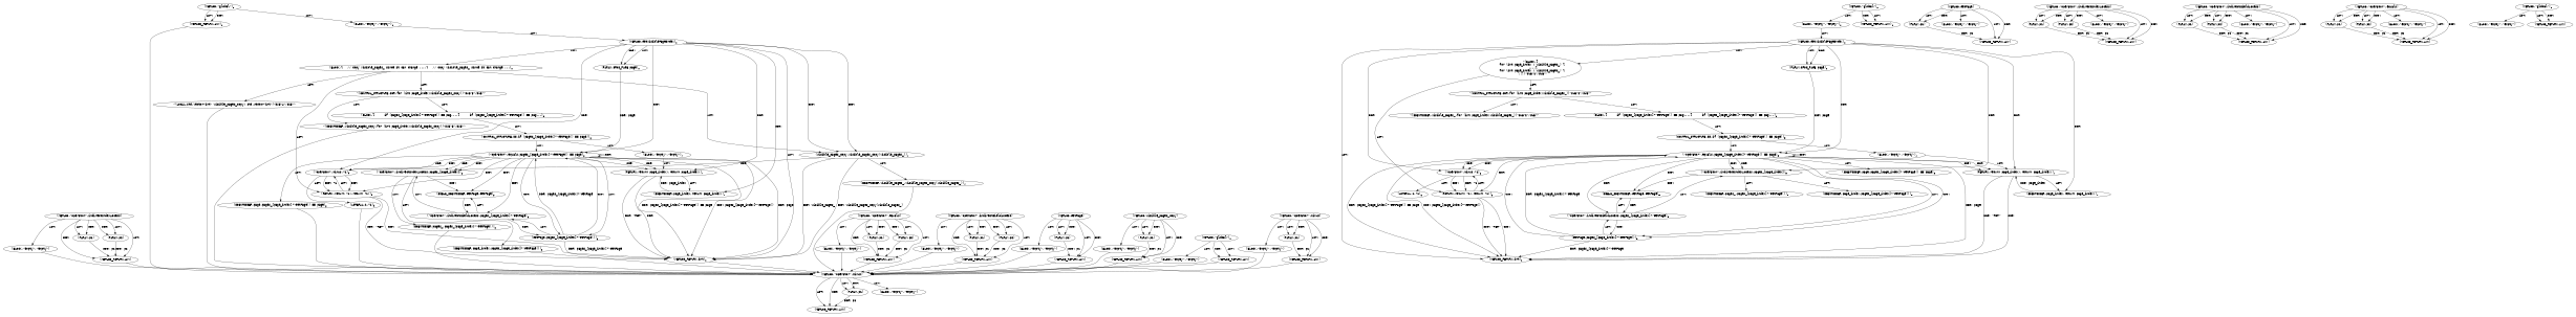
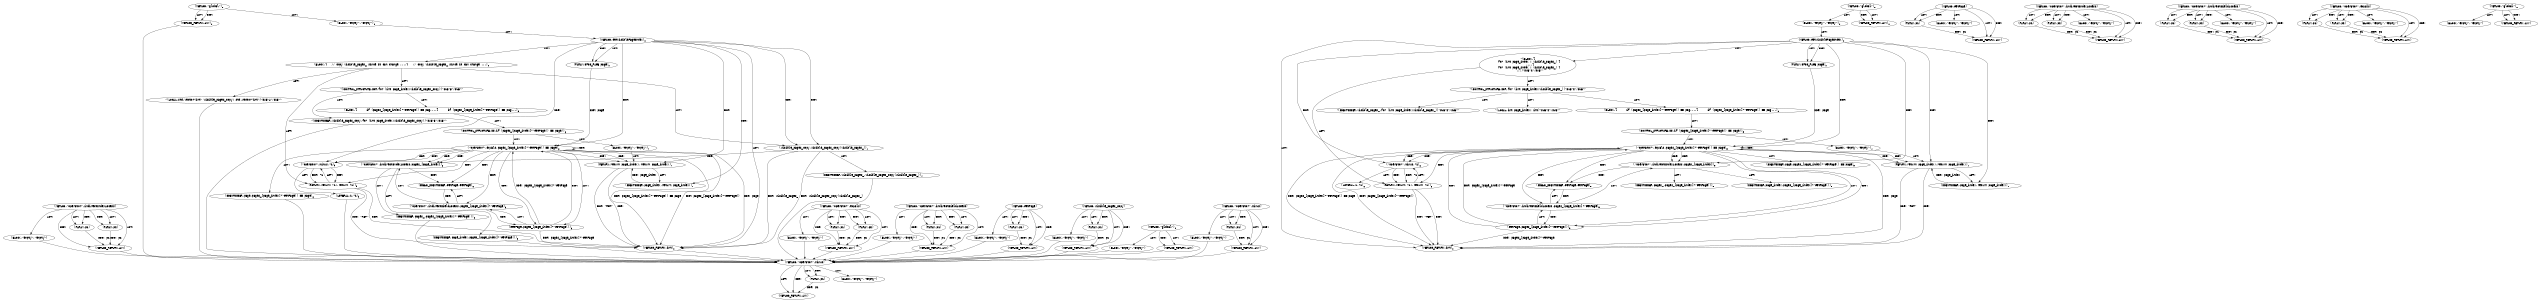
  digraph {
    fontname="DejaVu Sans Mono"
    node [fontname="DejaVu Sans Mono"]
    edge [fontname="DejaVu Sans Mono"]
    n1 [label=<(METHOD,&lt;operator&gt;.minus)>]
    n2 [label=<(PARAM,p1)>]
    n3 [label=<(BLOCK,&lt;empty&gt;,&lt;empty&gt;)>]
    n4 [label=<(METHOD_RETURN,ANY)>]
    n5 [label=<(METHOD,&lt;global&gt;)<SUB>1</SUB>>]
    n6 [label=<(BLOCK,&lt;empty&gt;,&lt;empty&gt;)<SUB>1</SUB>>]
    n7 [label=<(METHOD_RETURN,ANY)<SUB>1</SUB>>]
    n8 [label=<(METHOD,GetVisiblePageIndex)<SUB>1</SUB>>]
    n9 [label=<(PARAM,FPDF_PAGE page)<SUB>1</SUB>>]
    n10 [label="<(BLOCK,{\n  for (int page_index : visible_pages_) {\n   ...,{\n  for (int page_index : visible_pages_) {\n   ...)<SUB>1</SUB>>"]
    n11 [label=<(&lt;operator&gt;.equals,pages_[page_index]-&gt;GetPage() == page)<SUB>3</SUB>>]
    n12 [label=<(&lt;operator&gt;.indirectIndexAccess,pages_[page_index])<SUB>3</SUB>>]
    n13 [label=<(RETURN,return page_index;,return page_index;)<SUB>4</SUB>>]
    n14 [label=<(IDENTIFIER,page_index,return page_index;)<SUB>4</SUB>>]
    n15 [label=<(&lt;operator&gt;.minus,-1)<SUB>6</SUB>>]
    n16 [label=<(METHOD_RETURN,int)<SUB>1</SUB>>]
    n17 [label="<(CONTROL_STRUCTURE,FOR,for (int page_index:visible_pages_))<SUB>2</SUB>>"]
    n18 [label=<(RETURN,return -1;,return -1;)<SUB>6</SUB>>]
    n19 [label=<(GetPage,pages_[page_index]-&gt;GetPage())<SUB>3</SUB>>]
    n20 [label=<(&lt;operator&gt;.indirectFieldAccess,pages_[page_index]-&gt;GetPage)<SUB>3</SUB>>]
    n21 [label=<(FIELD_IDENTIFIER,GetPage,GetPage)<SUB>3</SUB>>]
    n22 [label=<(IDENTIFIER,page,pages_[page_index]-&gt;GetPage() == page)<SUB>3</SUB>>]
    n23 [label=<(IDENTIFIER,pages_,pages_[page_index]-&gt;GetPage())<SUB>3</SUB>>]
    n24 [label=<(IDENTIFIER,page_index,pages_[page_index]-&gt;GetPage())<SUB>3</SUB>>]
    n25 [label=<(LITERAL,1,-1)<SUB>6</SUB>>]
    n26 [label="<(IDENTIFIER,visible_pages_,for (int page_index:visible_pages_))<SUB>2</SUB>>"]
+   n27 [label="<(LOCAL,int page_index: int)<SUB>2</SUB>>"]
    n28 [label=<(BLOCK,{      if (pages_[page_index]-&gt;GetPage() == pag...,{      if (pages_[page_index]-&gt;GetPage() == pag...)<SUB>2</SUB>>]
    n29 [label=<(CONTROL_STRUCTURE,IF,if (pages_[page_index]-&gt;GetPage() == page))<SUB>3</SUB>>]
    n30 [label=<(BLOCK,&lt;empty&gt;,&lt;empty&gt;)<SUB>4</SUB>>]
    n31 [label=<(METHOD,GetPage)>]
    n32 [label=<(PARAM,p1)>]
    n33 [label=<(BLOCK,&lt;empty&gt;,&lt;empty&gt;)>]
    n34 [label=<(METHOD_RETURN,ANY)>]
    n35 [label=<(METHOD,&lt;operator&gt;.indirectIndexAccess)>]
    n36 [label=<(PARAM,p1)>]
    n37 [label=<(PARAM,p2)>]
    n38 [label=<(BLOCK,&lt;empty&gt;,&lt;empty&gt;)>]
    n39 [label=<(METHOD_RETURN,ANY)>]
    n40 [label=<(METHOD,&lt;operator&gt;.indirectFieldAccess)>]
    n41 [label=<(PARAM,p1)>]
    n42 [label=<(PARAM,p2)>]
    n43 [label=<(BLOCK,&lt;empty&gt;,&lt;empty&gt;)>]
    n44 [label=<(METHOD_RETURN,ANY)>]
    n45 [label=<(METHOD,&lt;operator&gt;.equals)>]
    n46 [label=<(PARAM,p1)>]
    n47 [label=<(PARAM,p2)>]
    n48 [label=<(BLOCK,&lt;empty&gt;,&lt;empty&gt;)>]
    n49 [label=<(METHOD_RETURN,ANY)>]
    n50 [label=<(METHOD,&lt;global&gt;)<SUB>1</SUB>>]
    n51 [label=<(BLOCK,&lt;empty&gt;,&lt;empty&gt;)>]
    n52 [label=<(METHOD_RETURN,ANY)>]
    n53 [label=<(METHOD,&lt;operator&gt;.indirectIndexAccess)>]
    n54 [label=<(PARAM,p1)>]
    n55 [label=<(PARAM,p2)>]
    n56 [label=<(BLOCK,&lt;empty&gt;,&lt;empty&gt;)>]
    n57 [label=<(METHOD_RETURN,ANY)>]
    n58 [label=<(METHOD,&lt;global&gt;)<SUB>1</SUB>>]
    n59 [label=<(BLOCK,&lt;empty&gt;,&lt;empty&gt;)<SUB>1</SUB>>]
    n60 [label=<(METHOD_RETURN,ANY)<SUB>1</SUB>>]
    n61 [label=<(METHOD,GetVisiblePageIndex)<SUB>1</SUB>>]
    n62 [label=<(PARAM,FPDF_PAGE page)<SUB>1</SUB>>]
    n63 [label=<(BLOCK,{   // Copy visible_pages_ since it can change ...,{   // Copy visible_pages_ since it can change ...)<SUB>1</SUB>>]
    n64 [label=<(visible_pages_copy,visible_pages_copy(visible_pages_))<SUB>4</SUB>>]
    n65 [label=<(&lt;operator&gt;.equals,pages_[page_index]-&gt;GetPage() == page)<SUB>6</SUB>>]
    n66 [label=<(RETURN,return page_index;,return page_index;)<SUB>7</SUB>>]
    n67 [label=<(IDENTIFIER,page_index,return page_index;)<SUB>7</SUB>>]
    n68 [label=<(&lt;operator&gt;.minus,-1)<SUB>9</SUB>>]
    n69 [label=<(METHOD_RETURN,int)<SUB>1</SUB>>]
    n70 [label="<(LOCAL,std.vector&lt;int&gt; visible_pages_copy: std.vector&lt;int&gt;)<SUB>4</SUB>>"]
    n71 [label="<(CONTROL_STRUCTURE,FOR,for (int page_index:visible_pages_copy))<SUB>5</SUB>>"]
    n72 [label=<(RETURN,return -1;,return -1;)<SUB>9</SUB>>]
    n73 [label=<(IDENTIFIER,visible_pages_,visible_pages_copy(visible_pages_))<SUB>4</SUB>>]
    n74 [label=<(&lt;operator&gt;.indirectIndexAccess,pages_[page_index])<SUB>6</SUB>>]
    n75 [label=<(GetPage,pages_[page_index]-&gt;GetPage())<SUB>6</SUB>>]
    n76 [label=<(&lt;operator&gt;.indirectFieldAccess,pages_[page_index]-&gt;GetPage)<SUB>6</SUB>>]
    n77 [label=<(FIELD_IDENTIFIER,GetPage,GetPage)<SUB>6</SUB>>]
    n78 [label=<(IDENTIFIER,page,pages_[page_index]-&gt;GetPage() == page)<SUB>6</SUB>>]
    n79 [label=<(LITERAL,1,-1)<SUB>9</SUB>>]
    n80 [label="<(IDENTIFIER,visible_pages_copy,for (int page_index:visible_pages_copy))<SUB>5</SUB>>"]
    n81 [label=<(BLOCK,{      if (pages_[page_index]-&gt;GetPage() == pag...,{      if (pages_[page_index]-&gt;GetPage() == pag...)<SUB>5</SUB>>]
    n82 [label=<(IDENTIFIER,pages_,pages_[page_index]-&gt;GetPage())<SUB>6</SUB>>]
    n83 [label=<(IDENTIFIER,page_index,pages_[page_index]-&gt;GetPage())<SUB>6</SUB>>]
    n84 [label=<(CONTROL_STRUCTURE,IF,if (pages_[page_index]-&gt;GetPage() == page))<SUB>6</SUB>>]
    n85 [label=<(BLOCK,&lt;empty&gt;,&lt;empty&gt;)<SUB>7</SUB>>]
    n86 [label=<(METHOD,&lt;operator&gt;.equals)>]
    n87 [label=<(PARAM,p1)>]
    n88 [label=<(PARAM,p2)>]
    n89 [label=<(BLOCK,&lt;empty&gt;,&lt;empty&gt;)>]
    n90 [label=<(METHOD_RETURN,ANY)>]
    n91 [label=<(METHOD,&lt;operator&gt;.indirectFieldAccess)>]
    n92 [label=<(PARAM,p1)>]
    n93 [label=<(PARAM,p2)>]
    n94 [label=<(BLOCK,&lt;empty&gt;,&lt;empty&gt;)>]
    n95 [label=<(METHOD_RETURN,ANY)>]
    n96 [label=<(METHOD,GetPage)>]
    n97 [label=<(PARAM,p1)>]
    n98 [label=<(BLOCK,&lt;empty&gt;,&lt;empty&gt;)>]
    n99 [label=<(METHOD_RETURN,ANY)>]
    n100 [label=<(METHOD,visible_pages_copy)>]
    n101 [label=<(PARAM,p1)>]
    n102 [label=<(BLOCK,&lt;empty&gt;,&lt;empty&gt;)>]
    n103 [label=<(METHOD_RETURN,ANY)>]
    n104 [label=<(METHOD,&lt;global&gt;)<SUB>1</SUB>>]
    n105 [label=<(BLOCK,&lt;empty&gt;,&lt;empty&gt;)>]
    n106 [label=<(METHOD_RETURN,ANY)>]
    n107 [label=<(METHOD,&lt;operator&gt;.minus)>]
    n108 [label=<(PARAM,p1)>]
    n109 [label=<(BLOCK,&lt;empty&gt;,&lt;empty&gt;)>]
    n110 [label=<(METHOD_RETURN,ANY)>]
    n1 -> n2 [label="AST: "]
    n1 -> n2 [label="DDG: "]
    n1 -> n3 [label="AST: "]
    n1 -> n4 [label="AST: "]
    n1 -> n4 [label="CFG: "]
    n2 -> n4 [label="DDG: p1"]
    n5 -> n6 [label="AST: "]
    n5 -> n7 [label="AST: "]
    n5 -> n7 [label="CFG: "]
    n6 -> n8 [label="AST: "]
    n8 -> n9 [label="AST: "]
    n8 -> n9 [label="DDG: "]
    n8 -> n10 [label="AST: "]
    n8 -> n11 [label="DDG: "]
    n8 -> n12 [label="CFG: "]
    n8 -> n13 [label="DDG: "]
    n8 -> n14 [label="DDG: "]
    n8 -> n15 [label="DDG: "]
    n8 -> n16 [label="AST: "]
    n9 -> n11 [label="DDG: page"]
    n10 -> n17 [label="AST: "]
    n10 -> n18 [label="AST: "]
    n11 -> n11 [label="CDG: "]
    n11 -> n12 [label="CFG: "]
    n11 -> n12 [label="CDG: "]
    n11 -> n13 [label="CFG: "]
    n11 -> n13 [label="CDG: "]
    n11 -> n15 [label="CFG: "]
    n11 -> n15 [label="CDG: "]
    n11 -> n16 [label="DDG: pages_[page_index]-&gt;GetPage()"]
    n11 -> n16 [label="DDG: page"]
    n11 -> n16 [label="DDG: pages_[page_index]-&gt;GetPage() == page"]
    n11 -> n18 [label="CDG: "]
    n11 -> n19 [label="AST: "]
    n11 -> n19 [label="CDG: "]
    n11 -> n20 [label="CDG: "]
    n11 -> n21 [label="CDG: "]
    n11 -> n22 [label="AST: "]
    n12 -> n21 [label="CFG: "]
    n12 -> n23 [label="AST: "]
    n12 -> n24 [label="AST: "]
    n13 -> n14 [label="AST: "]
    n13 -> n16 [label="CFG: "]
    n13 -> n16 [label="DDG: &lt;RET&gt;"]
    n14 -> n13 [label="DDG: page_index"]
    n15 -> n18 [label="CFG: "]
    n15 -> n18 [label="DDG: -1"]
    n15 -> n25 [label="AST: "]
    n17 -> n26 [label="AST: "]
+   n17 -> n27 [label="AST: "]
    n17 -> n28 [label="AST: "]
    n18 -> n15 [label="AST: "]
    n18 -> n16 [label="CFG: "]
    n18 -> n16 [label="DDG: &lt;RET&gt;"]
    n19 -> n11 [label="CFG: "]
    n19 -> n11 [label="DDG: pages_[page_index]-&gt;GetPage"]
    n19 -> n16 [label="DDG: pages_[page_index]-&gt;GetPage"]
    n19 -> n20 [label="AST: "]
    n20 -> n12 [label="AST: "]
    n20 -> n19 [label="CFG: "]
    n20 -> n21 [label="AST: "]
    n21 -> n20 [label="CFG: "]
    n28 -> n29 [label="AST: "]
    n29 -> n11 [label="AST: "]
    n29 -> n30 [label="AST: "]
    n30 -> n13 [label="AST: "]
    n31 -> n32 [label="AST: "]
    n31 -> n32 [label="DDG: "]
    n31 -> n33 [label="AST: "]
    n31 -> n34 [label="AST: "]
    n31 -> n34 [label="CFG: "]
    n32 -> n34 [label="DDG: p1"]
    n35 -> n36 [label="AST: "]
    n35 -> n36 [label="DDG: "]
    n35 -> n37 [label="AST: "]
    n35 -> n37 [label="DDG: "]
    n35 -> n38 [label="AST: "]
    n35 -> n39 [label="AST: "]
    n35 -> n39 [label="CFG: "]
    n36 -> n39 [label="DDG: p1"]
    n37 -> n39 [label="DDG: p2"]
    n40 -> n41 [label="AST: "]
    n40 -> n41 [label="DDG: "]
    n40 -> n42 [label="AST: "]
    n40 -> n42 [label="DDG: "]
    n40 -> n43 [label="AST: "]
    n40 -> n44 [label="AST: "]
    n40 -> n44 [label="CFG: "]
    n41 -> n44 [label="DDG: p1"]
    n42 -> n44 [label="DDG: p2"]
    n45 -> n46 [label="AST: "]
    n45 -> n46 [label="DDG: "]
    n45 -> n47 [label="AST: "]
    n45 -> n47 [label="DDG: "]
    n45 -> n48 [label="AST: "]
    n45 -> n49 [label="AST: "]
    n45 -> n49 [label="CFG: "]
    n46 -> n49 [label="DDG: p1"]
    n47 -> n49 [label="DDG: p2"]
    n50 -> n51 [label="AST: "]
    n50 -> n52 [label="AST: "]
    n50 -> n52 [label="CFG: "]
    n53 -> n54 [label="AST: "]
    n53 -> n54 [label="DDG: "]
    n53 -> n55 [label="AST: "]
    n53 -> n55 [label="DDG: "]
    n53 -> n56 [label="AST: "]
    n53 -> n57 [label="AST: "]
    n53 -> n57 [label="CFG: "]
    n54 -> n57 [label="DDG: p1"]
    n55 -> n57 [label="DDG: p2"]
    n56 -> n1
    n57 -> n1
    n58 -> n59 [label="AST: "]
    n58 -> n60 [label="AST: "]
    n58 -> n60 [label="CFG: "]
    n59 -> n61 [label="AST: "]
    n60 -> n1
    n61 -> n62 [label="AST: "]
    n61 -> n62 [label="DDG: "]
    n61 -> n63 [label="AST: "]
    n61 -> n64 [label="CFG: "]
    n61 -> n64 [label="DDG: "]
    n61 -> n65 [label="DDG: "]
    n61 -> n66 [label="DDG: "]
    n61 -> n67 [label="DDG: "]
    n61 -> n68 [label="DDG: "]
    n61 -> n69 [label="AST: "]
    n62 -> n65 [label="DDG: page"]
    n63 -> n64 [label="AST: "]
    n63 -> n70 [label="AST: "]
    n63 -> n71 [label="AST: "]
    n63 -> n72 [label="AST: "]
    n64 -> n69 [label="DDG: visible_pages_copy(visible_pages_)"]
    n64 -> n69 [label="DDG: visible_pages_"]
    n64 -> n73 [label="AST: "]
    n64 -> n74 [label="CFG: "]
    n65 -> n65 [label="CDG: "]
    n65 -> n66 [label="CFG: "]
    n65 -> n66 [label="CDG: "]
    n65 -> n68 [label="CFG: "]
    n65 -> n68 [label="CDG: "]
    n65 -> n69 [label="DDG: pages_[page_index]-&gt;GetPage()"]
    n65 -> n69 [label="DDG: page"]
    n65 -> n69 [label="DDG: pages_[page_index]-&gt;GetPage() == page"]
    n65 -> n72 [label="CDG: "]
    n65 -> n74 [label="CFG: "]
    n65 -> n74 [label="CDG: "]
    n65 -> n75 [label="AST: "]
    n65 -> n75 [label="CDG: "]
    n65 -> n76 [label="CDG: "]
    n65 -> n77 [label="CDG: "]
    n65 -> n78 [label="AST: "]
    n66 -> n67 [label="AST: "]
    n66 -> n69 [label="CFG: "]
    n66 -> n69 [label="DDG: &lt;RET&gt;"]
    n67 -> n66 [label="DDG: page_index"]
    n68 -> n72 [label="CFG: "]
    n68 -> n72 [label="DDG: -1"]
    n68 -> n79 [label="AST: "]
    n69 -> n1
    n70 -> n1
    n71 -> n80 [label="AST: "]
    n71 -> n81 [label="AST: "]
    n72 -> n68 [label="AST: "]
    n72 -> n69 [label="CFG: "]
    n72 -> n69 [label="DDG: &lt;RET&gt;"]
    n73 -> n1
    n74 -> n77 [label="CFG: "]
    n74 -> n82 [label="AST: "]
    n74 -> n83 [label="AST: "]
    n75 -> n65 [label="CFG: "]
    n75 -> n65 [label="DDG: pages_[page_index]-&gt;GetPage"]
    n75 -> n69 [label="DDG: pages_[page_index]-&gt;GetPage"]
    n75 -> n76 [label="AST: "]
    n76 -> n74 [label="AST: "]
    n76 -> n75 [label="CFG: "]
    n76 -> n77 [label="AST: "]
    n77 -> n76 [label="CFG: "]
    n78 -> n1
    n79 -> n1
    n80 -> n1
    n81 -> n84 [label="AST: "]
    n82 -> n1
    n83 -> n1
    n84 -> n65 [label="AST: "]
    n84 -> n85 [label="AST: "]
    n85 -> n66 [label="AST: "]
    n86 -> n87 [label="AST: "]
    n86 -> n87 [label="DDG: "]
    n86 -> n88 [label="AST: "]
    n86 -> n88 [label="DDG: "]
    n86 -> n89 [label="AST: "]
    n86 -> n90 [label="AST: "]
    n86 -> n90 [label="CFG: "]
    n87 -> n90 [label="DDG: p1"]
    n88 -> n90 [label="DDG: p2"]
    n89 -> n1
    n90 -> n1
    n91 -> n92 [label="AST: "]
    n91 -> n92 [label="DDG: "]
    n91 -> n93 [label="AST: "]
    n91 -> n93 [label="DDG: "]
    n91 -> n94 [label="AST: "]
    n91 -> n95 [label="AST: "]
    n91 -> n95 [label="CFG: "]
    n92 -> n95 [label="DDG: p1"]
    n93 -> n95 [label="DDG: p2"]
    n94 -> n1
    n95 -> n1
    n96 -> n97 [label="AST: "]
    n96 -> n97 [label="DDG: "]
    n96 -> n98 [label="AST: "]
    n96 -> n99 [label="AST: "]
    n96 -> n99 [label="CFG: "]
    n97 -> n99 [label="DDG: p1"]
    n98 -> n1
    n99 -> n1
    n100 -> n101 [label="AST: "]
    n100 -> n101 [label="DDG: "]
    n100 -> n102 [label="AST: "]
    n100 -> n103 [label="AST: "]
    n100 -> n103 [label="CFG: "]
    n101 -> n103 [label="DDG: p1"]
    n102 -> n1
    n103 -> n1
    n104 -> n105 [label="AST: "]
    n104 -> n106 [label="AST: "]
    n104 -> n106 [label="CFG: "]
    n105 -> n1
    n106 -> n1
    n107 -> n108 [label="AST: "]
    n107 -> n108 [label="DDG: "]
    n107 -> n109 [label="AST: "]
    n107 -> n110 [label="AST: "]
    n107 -> n110 [label="CFG: "]
    n108 -> n110 [label="DDG: p1"]
    n109 -> n1
    n110 -> n1
  }
